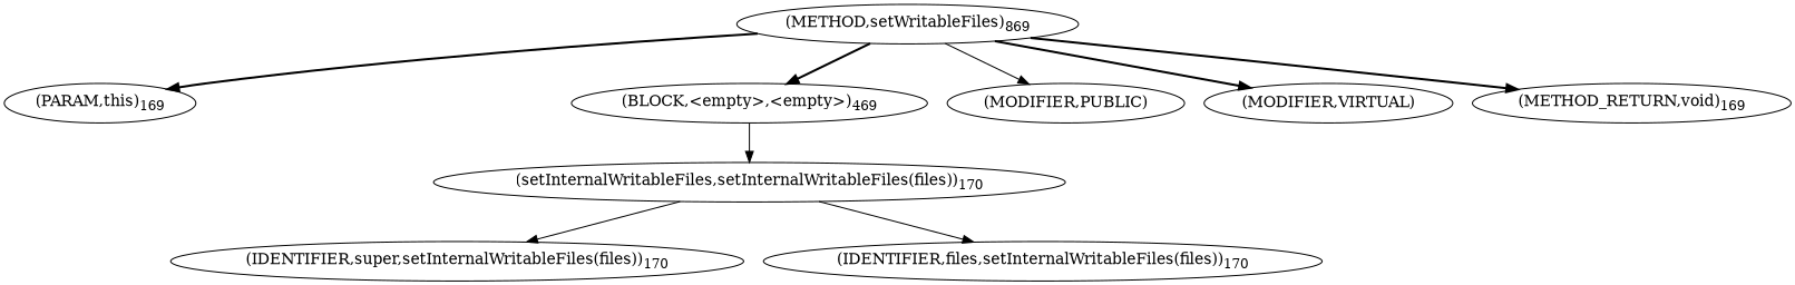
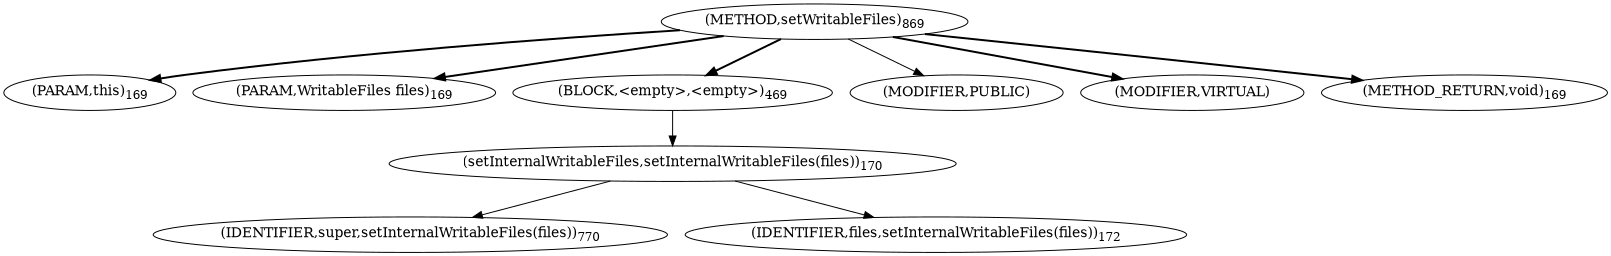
  digraph {
    fontname="DejaVu Serif"
    node [fontname="DejaVu Serif"]
    edge [fontname="DejaVu Serif" style=bold]
    n1 [label=<(METHOD,setWritableFiles)<SUB>869</SUB>>]
    n2 [label=<(PARAM,this)<SUB>169</SUB>>]
+   n3 [label=<(PARAM,WritableFiles files)<SUB>169</SUB>>]
    n4 [label=<(BLOCK,&lt;empty&gt;,&lt;empty&gt;)<SUB>469</SUB>>]
    n5 [label=<(MODIFIER,PUBLIC)>]
    n6 [label=<(MODIFIER,VIRTUAL)>]
    n7 [label=<(METHOD_RETURN,void)<SUB>169</SUB>>]
    n8 [label=<(setInternalWritableFiles,setInternalWritableFiles(files))<SUB>170</SUB>>]
-   n9 [label=<(IDENTIFIER,super,setInternalWritableFiles(files))<SUB>170</SUB>>]
-   n10 [label=<(IDENTIFIER,files,setInternalWritableFiles(files))<SUB>170</SUB>>]
+   n9 [label=<(IDENTIFIER,super,setInternalWritableFiles(files))<SUB>770</SUB>>]
+   n10 [label=<(IDENTIFIER,files,setInternalWritableFiles(files))<SUB>172</SUB>>]
    n1 -> n2
+   n1 -> n3
    n1 -> n4
    n1 -> n5 [style=solid]
    n1 -> n6
    n1 -> n7
    n4 -> n8 [style=solid]
    n8 -> n9 [style=solid]
    n8 -> n10 [style=solid]
  }
